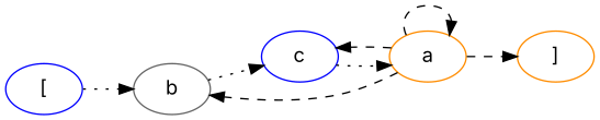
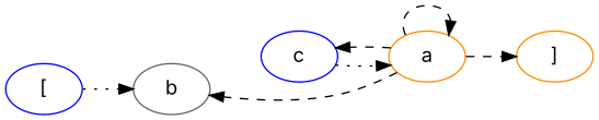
  digraph {
    fontname=Inter
    rankdir=LR
    node [color=blue fontname=Inter]
    edge [fontname=Inter style=dashed]
    n1 [label="["]
    n2 [color=gray40 label=b]
    n3 [label=c]
    n4 [color=darkorange label=a]
    n5 [color=darkorange label="]"]
    n1 -> n2 [style=dotted]
-   n2 -> n3 [style=dotted]
    n3 -> n4 [style=dotted]
    n4 -> n2
    n4 -> n3
    n4 -> n4
    n4 -> n5
  }
